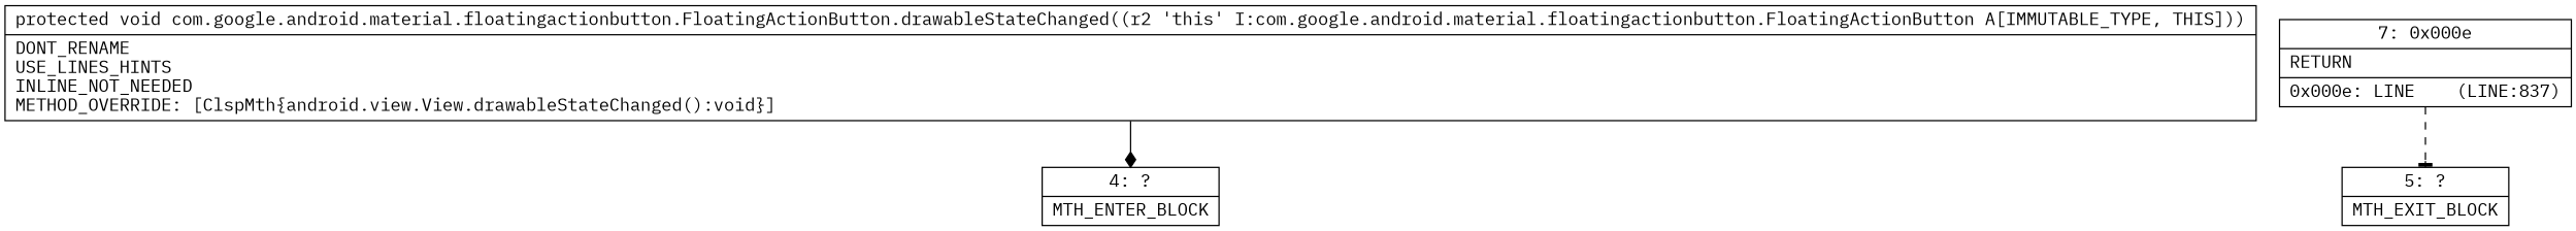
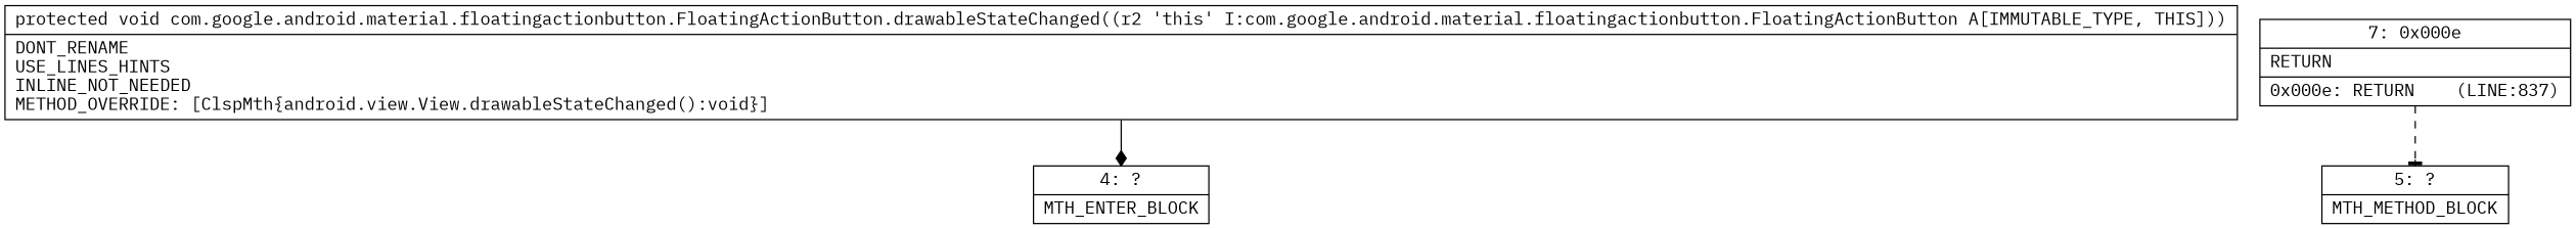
  digraph {
    fontname="IBM Plex Mono"
    node [fontname="IBM Plex Mono" shape=record]
    edge [fontname="IBM Plex Mono"]
    n1 [label="{4\:\ ?|MTH_ENTER_BLOCK\l}"]
-   n2 [label="{7\:\ 0x000e|RETURN\l|0x000e: LINE    (LINE:837)\l}"]
-   n3 [label="{5\:\ ?|MTH_EXIT_BLOCK\l}"]
+   n2 [label="{7\:\ 0x000e|RETURN\l|0x000e: RETURN    (LINE:837)\l}"]
+   n3 [label="{5\:\ ?|MTH_METHOD_BLOCK\l}"]
    n4 [label="{protected void com.google.android.material.floatingactionbutton.FloatingActionButton.drawableStateChanged((r2 'this' I:com.google.android.material.floatingactionbutton.FloatingActionButton A[IMMUTABLE_TYPE, THIS]))  | DONT_RENAME\lUSE_LINES_HINTS\lINLINE_NOT_NEEDED\lMETHOD_OVERRIDE: [ClspMth\{android.view.View.drawableStateChanged():void\}]\l}"]
    n2 -> n3 [arrowhead=tee style=dashed]
    n4 -> n1 [arrowhead=diamond style=solid]
  }
